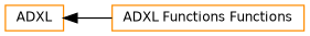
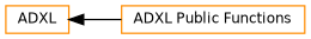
  digraph {
    rankdir=LR
    node [color=darkorange fillcolor=white fontname=Helvetica fontsize=10 shape=box style=filled]
-   n1 [fontcolor=black height=0.2 label="ADXL Functions Functions" width=0.4]
+   n1 [fontcolor=black height=0.2 label="ADXL Public Functions" width=0.4]
    n2 [height=0.2 label=ADXL width=0.4]
    n2 -> n1 [dir=back fontname=Helvetica fontsize=10 labelfontname=Helvetica labelfontsize=10 shape=plaintext style=solid color=black]
  }
